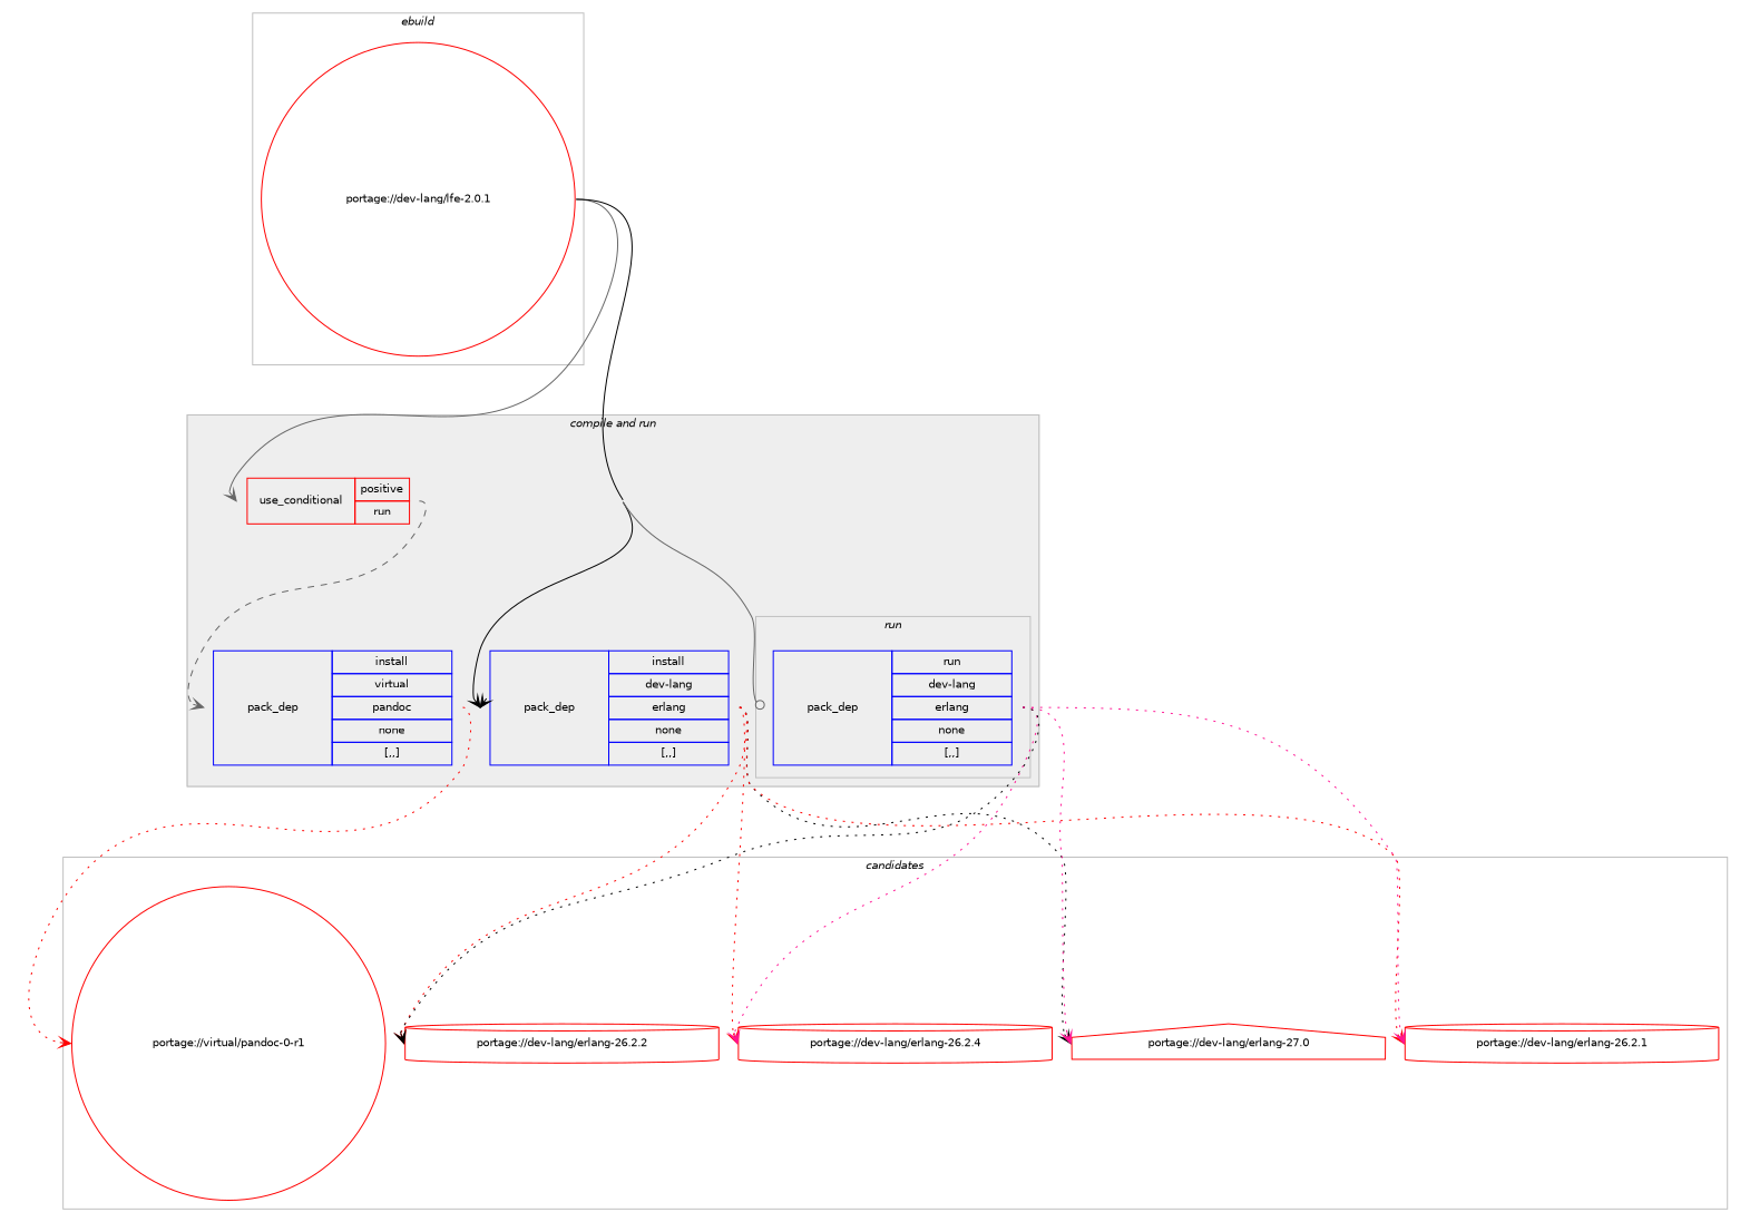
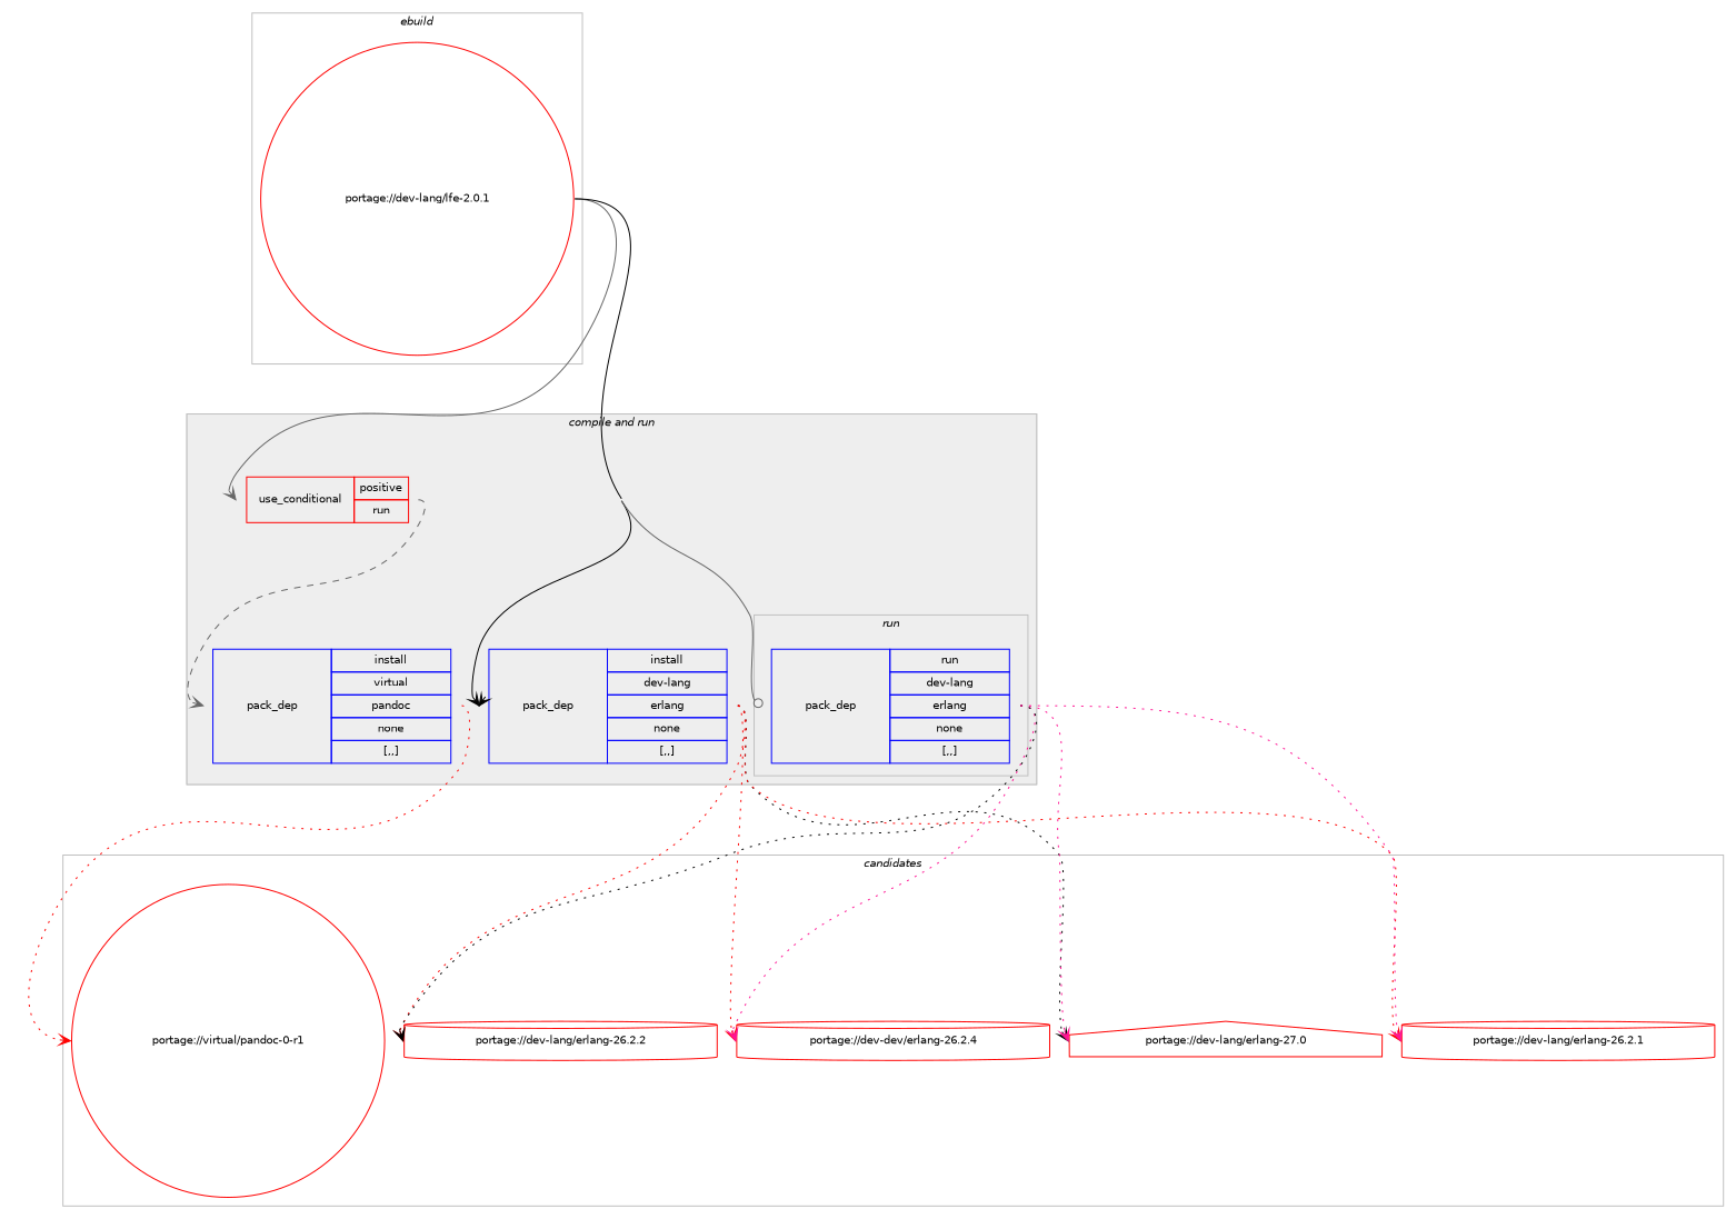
  digraph {
    compound=true
    concentrate=true
    fontname=Helvetica
    fontsize=10
    newrank=true
    rankdir=TB
    ranksep=1.5
    node [color=red fontname=Helvetica fontsize=10 shape=none]
    edge [arrowhead=vee color=red headport=w style=dotted tailport=e weight=100]
    n1 [label="portage://dev-lang/lfe-2.0.1" shape=circle width=4]
    n2 [color=blue label=<<TABLE BORDER="0" CELLBORDER="1" CELLSPACING="0" CELLPADDING="4" WIDTH="220"><TR><TD ROWSPAN="6" CELLPADDING="30">pack_dep</TD></TR><TR><TD WIDTH="110">install</TD></TR><TR><TD>virtual</TD></TR><TR><TD>pandoc</TD></TR><TR><TD>none</TD></TR><TR><TD>[,,]</TD></TR></TABLE>>]
    n3 [label=<<TABLE BORDER="0" CELLBORDER="1" CELLSPACING="0" CELLPADDING="4"><TR><TD ROWSPAN="3" CELLPADDING="10">use_conditional</TD></TR><TR><TD>positive</TD></TR><TR><TD>run</TD></TR></TABLE>>]
    n4 [color=blue label=<<TABLE BORDER="0" CELLBORDER="1" CELLSPACING="0" CELLPADDING="4" WIDTH="220"><TR><TD ROWSPAN="6" CELLPADDING="30">pack_dep</TD></TR><TR><TD WIDTH="110">install</TD></TR><TR><TD>dev-lang</TD></TR><TR><TD>erlang</TD></TR><TR><TD>none</TD></TR><TR><TD>[,,]</TD></TR></TABLE>>]
    n5 [color=blue label=<<TABLE BORDER="0" CELLBORDER="1" CELLSPACING="0" CELLPADDING="4" WIDTH="220"><TR><TD ROWSPAN="6" CELLPADDING="30">pack_dep</TD></TR><TR><TD WIDTH="110">run</TD></TR><TR><TD>dev-lang</TD></TR><TR><TD>erlang</TD></TR><TR><TD>none</TD></TR><TR><TD>[,,]</TD></TR></TABLE>>]
    n6 [label="portage://virtual/pandoc-0-r1" shape=circle width=4]
    n7 [label="portage://dev-lang/erlang-27.0" shape=house width=4]
-   n8 [label="portage://dev-lang/erlang-26.2.4" shape=cylinder width=4]
+   n8 [label="portage://dev-dev/erlang-26.2.4" shape=cylinder width=4]
    n9 [label="portage://dev-lang/erlang-26.2.2" shape=cylinder width=4]
    n10 [label="portage://dev-lang/erlang-26.2.1" shape=cylinder width=4]
    subgraph cluster_1 {
      color=gray
      label=<<i>ebuild</i>>
      n1
    }
    subgraph cluster_2 {
      color=gray
      label=<<i>dependencies</i>>
      subgraph cluster_3 {
        color=gray
        fillcolor="#eeeeee"
        label=<<i>compile</i>>
        style=filled
        subgraph sub_4 {
          color=gray
          fillcolor="#eeeeee"
          label=<<i>compile</i>>
          style=filled
          n3
          subgraph sub_5 {
            color=gray
            fillcolor="#eeeeee"
            label=<<i>compile</i>>
            style=filled
            n2
          }
        }
        subgraph sub_6 {
          color=gray
          fillcolor="#eeeeee"
          label=<<i>compile</i>>
          style=filled
          n4
        }
      }
      subgraph cluster_7 {
        color=gray
        fillcolor="#eeeeee"
        label=<<i>compile and run</i>>
        style=filled
      }
      subgraph cluster_8 {
        color=gray
        fillcolor="#eeeeee"
        label=<<i>run</i>>
        style=filled
        subgraph sub_9 {
          color=gray
          fillcolor="#eeeeee"
          label=<<i>run</i>>
          style=filled
          n5
        }
      }
    }
    subgraph cluster_10 {
      color=gray
      label=<<i>candidates</i>>
      rank=same
      subgraph sub_11 {
        color=black
        label=<<i>candidates</i>>
        nodesep=1
        rank=same
        n6
      }
      subgraph sub_12 {
        color=black
        label=<<i>candidates</i>>
        nodesep=1
        rank=same
        n7
        n8
        n9
        n10
      }
      subgraph sub_13 {
        color=black
        label=<<i>candidates</i>>
        nodesep=1
        rank=same
        n7
        n8
        n9
        n10
      }
    }
    n1 -> n3 [color=gray40 style=solid weight=20]
    n1 -> n4 [color=black style=solid weight=20]
    n1 -> n5 [arrowhead=odot color=gray40 style=solid weight=20]
    n2 -> n6
    n3 -> n2 [color=gray40 style=dashed weight=20]
    n4 -> n7 [color=black]
    n4 -> n8
    n4 -> n9
    n4 -> n10
    n5 -> n7 [color=deeppink]
    n5 -> n8 [color=deeppink]
    n5 -> n9 [color=black]
    n5 -> n10 [color=deeppink]
  }
